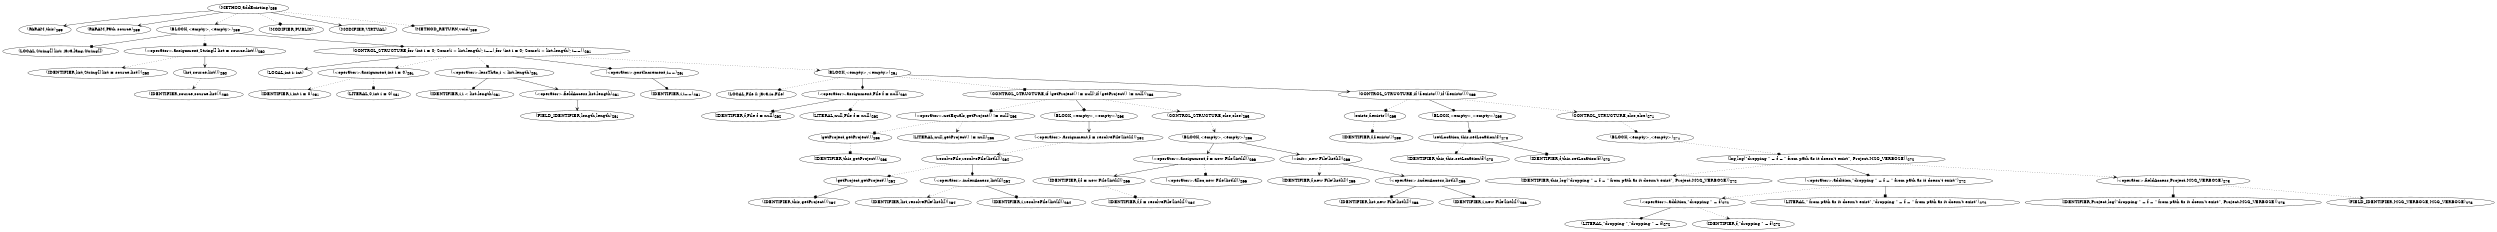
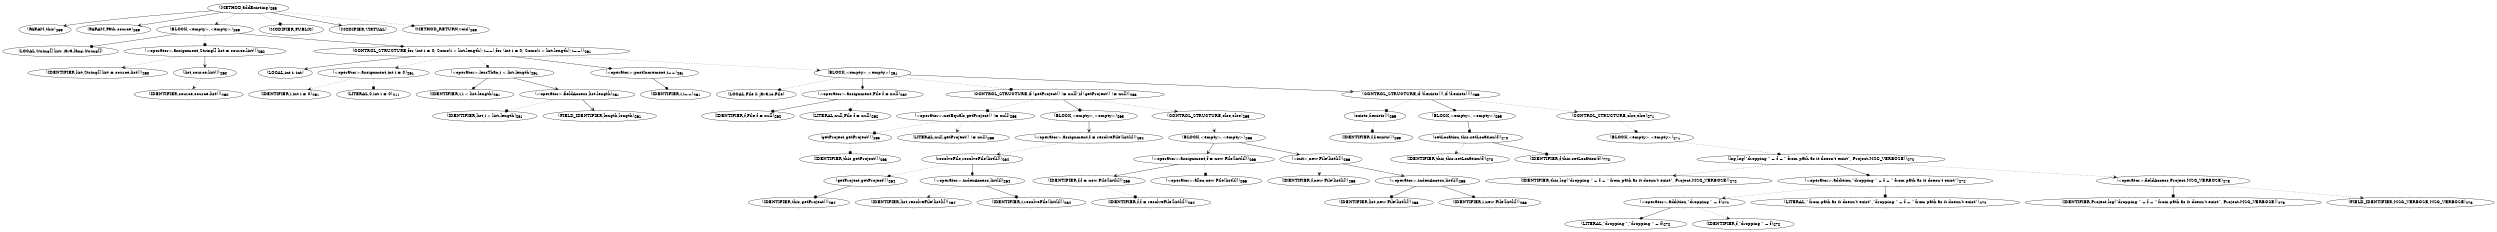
  digraph {
    edge [arrowhead=vee style=dotted]
    n1 [label=<(METHOD,addExisting)<SUB>259</SUB>>]
    n2 [label=<(PARAM,this)<SUB>259</SUB>>]
    n3 [label=<(PARAM,Path source)<SUB>259</SUB>>]
    n4 [label=<(BLOCK,&lt;empty&gt;,&lt;empty&gt;)<SUB>259</SUB>>]
    n5 [label=<(MODIFIER,PUBLIC)>]
    n6 [label=<(MODIFIER,VIRTUAL)>]
    n7 [label=<(METHOD_RETURN,void)<SUB>259</SUB>>]
    n8 [label=<(LOCAL,String[] list: java.lang.String[])>]
    n9 [label=<(&lt;operator&gt;.assignment,String[] list = source.list())<SUB>260</SUB>>]
    n10 [label=<(CONTROL_STRUCTURE,for (int i = 0; Some(i &lt; list.length); i++),for (int i = 0; Some(i &lt; list.length); i++))<SUB>261</SUB>>]
    n11 [label=<(IDENTIFIER,list,String[] list = source.list())<SUB>260</SUB>>]
    n12 [label=<(list,source.list())<SUB>260</SUB>>]
    n13 [label=<(LOCAL,int i: int)>]
    n14 [label=<(&lt;operator&gt;.assignment,int i = 0)<SUB>261</SUB>>]
    n15 [label=<(&lt;operator&gt;.lessThan,i &lt; list.length)<SUB>261</SUB>>]
    n16 [label=<(&lt;operator&gt;.postIncrement,i++)<SUB>261</SUB>>]
    n17 [label=<(BLOCK,&lt;empty&gt;,&lt;empty&gt;)<SUB>261</SUB>>]
    n18 [label=<(IDENTIFIER,source,source.list())<SUB>260</SUB>>]
    n19 [label=<(IDENTIFIER,i,int i = 0)<SUB>291</SUB>>]
-   n20 [label=<(LITERAL,0,int i = 0)<SUB>261</SUB>>]
+   n20 [label=<(LITERAL,0,int i = 0)<SUB>211</SUB>>]
    n21 [label=<(IDENTIFIER,i,i &lt; list.length)<SUB>261</SUB>>]
    n22 [label=<(&lt;operator&gt;.fieldAccess,list.length)<SUB>261</SUB>>]
    n23 [label=<(IDENTIFIER,i,i++)<SUB>261</SUB>>]
    n24 [label=<(LOCAL,File f: java.io.File)>]
    n25 [label=<(&lt;operator&gt;.assignment,File f = null)<SUB>262</SUB>>]
    n26 [label=<(CONTROL_STRUCTURE,if (getProject() != null),if (getProject() != null))<SUB>263</SUB>>]
    n27 [label=<(CONTROL_STRUCTURE,if (f.exists()),if (f.exists()))<SUB>269</SUB>>]
+   n28 [label=<(IDENTIFIER,list,i &lt; list.length)<SUB>261</SUB>>]
    n29 [label=<(FIELD_IDENTIFIER,length,length)<SUB>261</SUB>>]
    n30 [label=<(IDENTIFIER,f,File f = null)<SUB>262</SUB>>]
    n31 [label=<(LITERAL,null,File f = null)<SUB>262</SUB>>]
    n32 [label=<(&lt;operator&gt;.notEquals,getProject() != null)<SUB>263</SUB>>]
    n33 [label=<(BLOCK,&lt;empty&gt;,&lt;empty&gt;)<SUB>263</SUB>>]
    n34 [label=<(CONTROL_STRUCTURE,else,else)<SUB>265</SUB>>]
    n35 [label=<(exists,f.exists())<SUB>269</SUB>>]
    n36 [label=<(BLOCK,&lt;empty&gt;,&lt;empty&gt;)<SUB>269</SUB>>]
    n37 [label=<(CONTROL_STRUCTURE,else,else)<SUB>271</SUB>>]
    n38 [label=<(getProject,getProject())<SUB>263</SUB>>]
    n39 [label=<(LITERAL,null,getProject() != null)<SUB>263</SUB>>]
    n40 [label=<(&lt;operator&gt;.assignment,f = resolveFile(list[i]))<SUB>264</SUB>>]
    n41 [label=<(BLOCK,&lt;empty&gt;,&lt;empty&gt;)<SUB>265</SUB>>]
    n42 [label=<(IDENTIFIER,this,getProject())<SUB>263</SUB>>]
    n43 [label=<(resolveFile,resolveFile(list[i]))<SUB>264</SUB>>]
    n44 [label=<(IDENTIFIER,f,f = resolveFile(list[i]))<SUB>264</SUB>>]
    n45 [label=<(getProject,getProject())<SUB>264</SUB>>]
    n46 [label=<(&lt;operator&gt;.indexAccess,list[i])<SUB>264</SUB>>]
    n47 [label=<(IDENTIFIER,this,getProject())<SUB>264</SUB>>]
    n48 [label=<(IDENTIFIER,list,resolveFile(list[i]))<SUB>264</SUB>>]
    n49 [label=<(IDENTIFIER,i,resolveFile(list[i]))<SUB>264</SUB>>]
    n50 [label=<(&lt;operator&gt;.assignment,f = new File(list[i]))<SUB>266</SUB>>]
    n51 [label=<(&lt;init&gt;,new File(list[i]))<SUB>266</SUB>>]
    n52 [label=<(IDENTIFIER,f,f = new File(list[i]))<SUB>266</SUB>>]
    n53 [label=<(&lt;operator&gt;.alloc,new File(list[i]))<SUB>266</SUB>>]
    n54 [label=<(IDENTIFIER,f,new File(list[i]))<SUB>266</SUB>>]
    n55 [label=<(&lt;operator&gt;.indexAccess,list[i])<SUB>266</SUB>>]
    n56 [label=<(IDENTIFIER,list,new File(list[i]))<SUB>266</SUB>>]
    n57 [label=<(IDENTIFIER,i,new File(list[i]))<SUB>266</SUB>>]
    n58 [label=<(IDENTIFIER,f,f.exists())<SUB>269</SUB>>]
    n59 [label=<(setLocation,this.setLocation(f))<SUB>270</SUB>>]
    n60 [label=<(BLOCK,&lt;empty&gt;,&lt;empty&gt;)<SUB>271</SUB>>]
    n61 [label=<(IDENTIFIER,this,this.setLocation(f))<SUB>270</SUB>>]
-   n62 [label=<(IDENTIFIER,f,this.setLocation(f))<SUB>270</SUB>>]
+   n62 [label=<(IDENTIFIER,f,this.setLocation(f))<SUB>770</SUB>>]
    n63 [label=<(log,log(&quot;dropping &quot; + f + &quot; from path as it doesn't exist&quot;, Project.MSG_VERBOSE))<SUB>272</SUB>>]
    n64 [label=<(IDENTIFIER,this,log(&quot;dropping &quot; + f + &quot; from path as it doesn't exist&quot;, Project.MSG_VERBOSE))<SUB>272</SUB>>]
    n65 [label=<(&lt;operator&gt;.addition,&quot;dropping &quot; + f + &quot; from path as it doesn't exist&quot;)<SUB>272</SUB>>]
    n66 [label=<(&lt;operator&gt;.fieldAccess,Project.MSG_VERBOSE)<SUB>273</SUB>>]
    n67 [label=<(&lt;operator&gt;.addition,&quot;dropping &quot; + f)<SUB>272</SUB>>]
    n68 [label=<(LITERAL,&quot; from path as it doesn't exist&quot;,&quot;dropping &quot; + f + &quot; from path as it doesn't exist&quot;)<SUB>272</SUB>>]
    n69 [label=<(IDENTIFIER,Project,log(&quot;dropping &quot; + f + &quot; from path as it doesn't exist&quot;, Project.MSG_VERBOSE))<SUB>273</SUB>>]
    n70 [label=<(FIELD_IDENTIFIER,MSG_VERBOSE,MSG_VERBOSE)<SUB>273</SUB>>]
    n71 [label=<(LITERAL,&quot;dropping &quot;,&quot;dropping &quot; + f)<SUB>272</SUB>>]
    n72 [label=<(IDENTIFIER,f,&quot;dropping &quot; + f)<SUB>272</SUB>>]
    n1 -> n2 [style=solid]
    n1 -> n3 [style=solid]
    n1 -> n4
    n1 -> n5 [arrowhead=box]
    n1 -> n6 [style=solid]
    n1 -> n7 [arrowhead=diamond]
    n4 -> n8 [arrowhead=box style=solid]
    n4 -> n9 [arrowhead=box]
    n4 -> n10 [arrowhead=diamond style=solid]
    n9 -> n11
    n9 -> n12 [style=solid]
    n10 -> n13 [style=solid]
    n10 -> n14
    n10 -> n15 [arrowhead=diamond]
    n10 -> n16 [arrowhead=diamond style=solid]
    n10 -> n17
    n12 -> n18
    n14 -> n19
    n14 -> n20 [arrowhead=box]
    n15 -> n21 [arrowhead=diamond style=solid]
    n15 -> n22 [style=solid]
    n16 -> n23 [arrowhead=diamond style=solid]
    n17 -> n24 [arrowhead=diamond]
    n17 -> n25 [arrowhead=diamond style=solid]
    n17 -> n26 [arrowhead=box]
    n17 -> n27 [style=solid]
+   n22 -> n28 [arrowhead=box]
    n22 -> n29 [style=solid]
    n25 -> n30 [arrowhead=box style=solid]
    n25 -> n31 [arrowhead=box]
    n26 -> n32 [arrowhead=box]
    n26 -> n33 [arrowhead=box style=solid]
    n26 -> n34
    n27 -> n35 [arrowhead=box]
    n27 -> n36 [arrowhead=diamond style=solid]
    n27 -> n37
    n32 -> n38 [arrowhead=box]
    n32 -> n39
    n33 -> n40 [style=solid]
    n34 -> n41
    n35 -> n58 [arrowhead=box]
    n36 -> n59 [arrowhead=box style=solid]
    n37 -> n60 [arrowhead=diamond]
    n38 -> n42 [arrowhead=box]
    n40 -> n43
    n41 -> n50 [style=solid]
    n41 -> n51 [style=solid]
    n43 -> n45 [arrowhead=diamond]
    n43 -> n46 [arrowhead=diamond style=solid]
    n45 -> n47 [arrowhead=box style=solid]
    n46 -> n48
    n46 -> n49 [arrowhead=box style=solid]
    n50 -> n52 [style=solid]
    n50 -> n53 [arrowhead=box]
    n51 -> n54
    n51 -> n55 [style=solid]
    n52 -> n44 [arrowhead=box]
    n55 -> n56 [arrowhead=box style=solid]
    n55 -> n57 [arrowhead=diamond style=solid]
-   n59 -> n61 [arrowhead=diamond]
+   n59 -> n61
    n59 -> n62 [arrowhead=box style=solid]
    n60 -> n63 [arrowhead=diamond]
    n63 -> n64
    n63 -> n65 [arrowhead=diamond style=solid]
    n63 -> n66
    n65 -> n67
    n65 -> n68 [arrowhead=box style=solid]
    n66 -> n69 [arrowhead=box style=solid]
    n66 -> n70
    n67 -> n71 [arrowhead=diamond style=solid]
    n67 -> n72
  }
